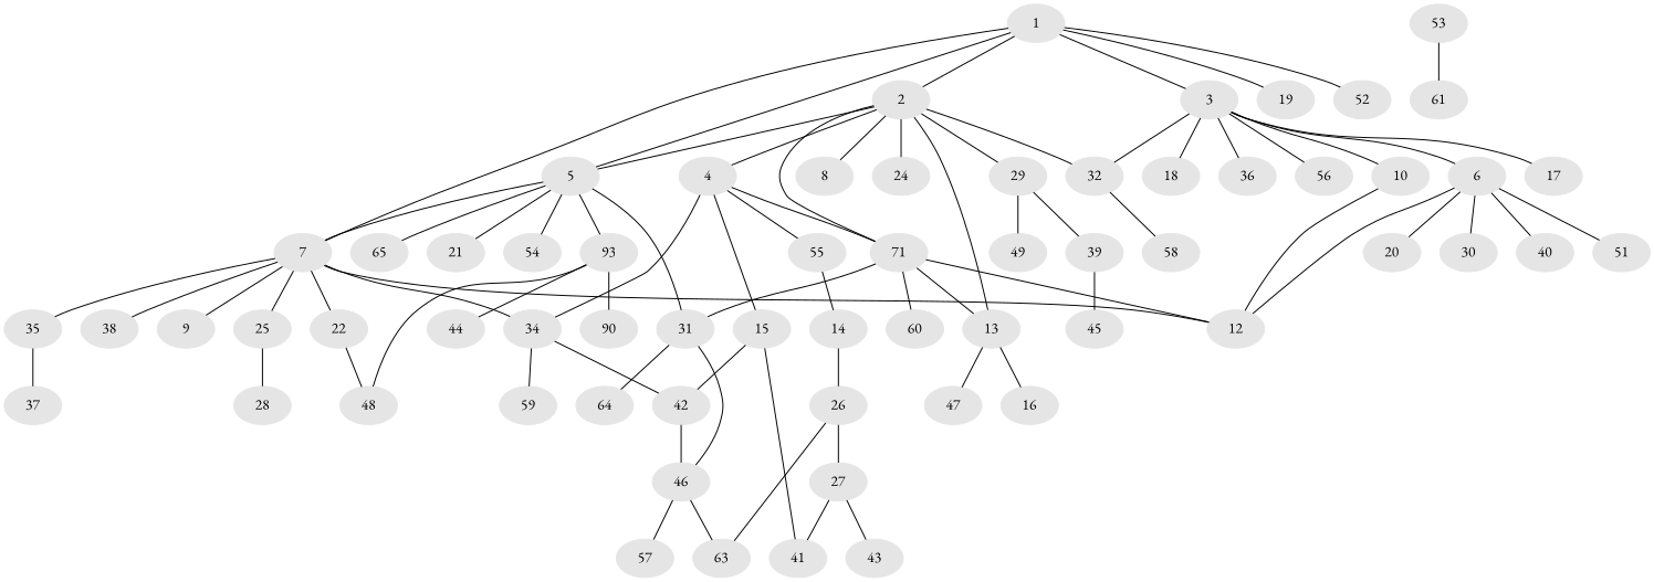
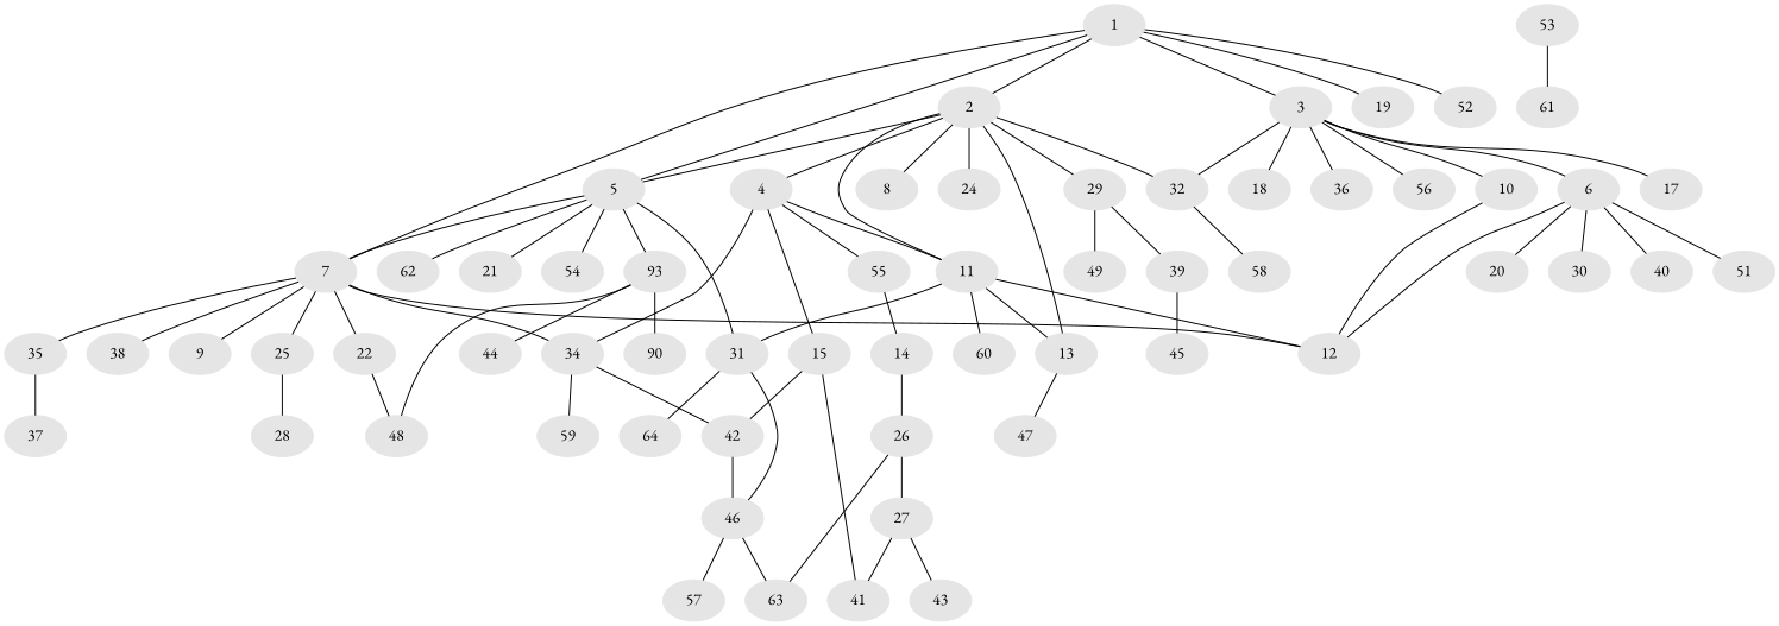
  graph {
    fontname="EB Garamond"
    node [color=gray90 fontname="EB Garamond" style=filled]
    edge [fontname="EB Garamond"]
    1
    2
    3
    5
    7
    19
    52
    4
    8
-   11 [label=71]
+   11
    13
    24
    29
    32
    6
    10
    17
    18
    36
    56
    21
    n22 [label=93]
    31
    54
-   62 [label=65]
+   62
    34
    12
    9
    22
    25
    35
    38
    15
    55
    60
-   16
    47
    39
    49
    58
    20
    30
    40
    51
    41
    42
    59
    14
    48
    44
    n51 [label=90]
    46
    64
    28
    37
    26
    27
    63
    43
    45
    57
    53
    61
    1 -- 2
    1 -- 3
    1 -- 5
    1 -- 7
    1 -- 19
    1 -- 52
    2 -- 5
    2 -- 4
    2 -- 8
    2 -- 11
    2 -- 13
    2 -- 24
    2 -- 29
    2 -- 32
    3 -- 32
    3 -- 6
    3 -- 10
    3 -- 17
    3 -- 18
    3 -- 36
    3 -- 56
    5 -- 7
    5 -- 21
    5 -- n22
    5 -- 31
    5 -- 54
    5 -- 62
    7 -- 34
    7 -- 12
    7 -- 9
    7 -- 22
    7 -- 25
    7 -- 35
    7 -- 38
    4 -- 11
    4 -- 34
    4 -- 15
    4 -- 55
    11 -- 13
    11 -- 31
    11 -- 12
    11 -- 60
-   13 -- 16
    13 -- 47
    29 -- 39
    29 -- 49
    32 -- 58
    6 -- 12
    6 -- 20
    6 -- 30
    6 -- 40
    6 -- 51
    10 -- 12
    n22 -- 48
    n22 -- 44
    n22 -- n51
    31 -- 46
    31 -- 64
    34 -- 42
    34 -- 59
    22 -- 48
    25 -- 28
    35 -- 37
    15 -- 41
    15 -- 42
    55 -- 14
    39 -- 45
    42 -- 46
    14 -- 26
    46 -- 63
    46 -- 57
    26 -- 27
    26 -- 63
    27 -- 41
    27 -- 43
    53 -- 61
  }
